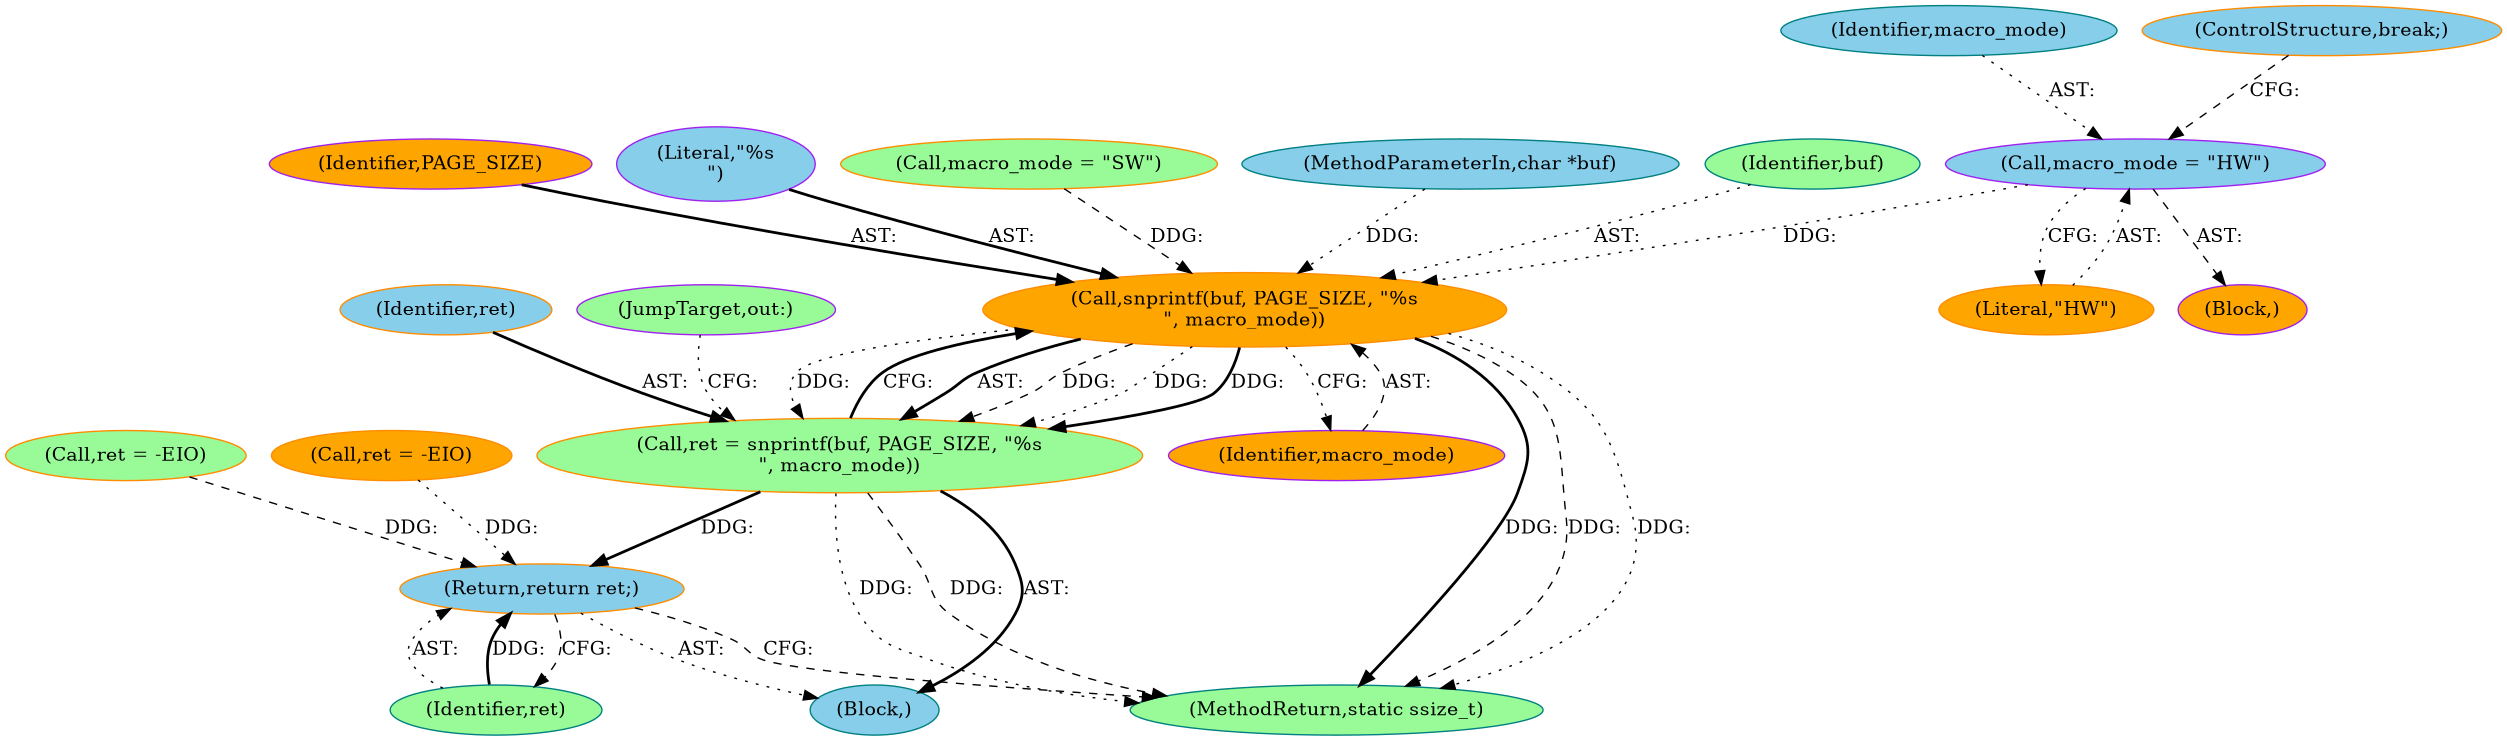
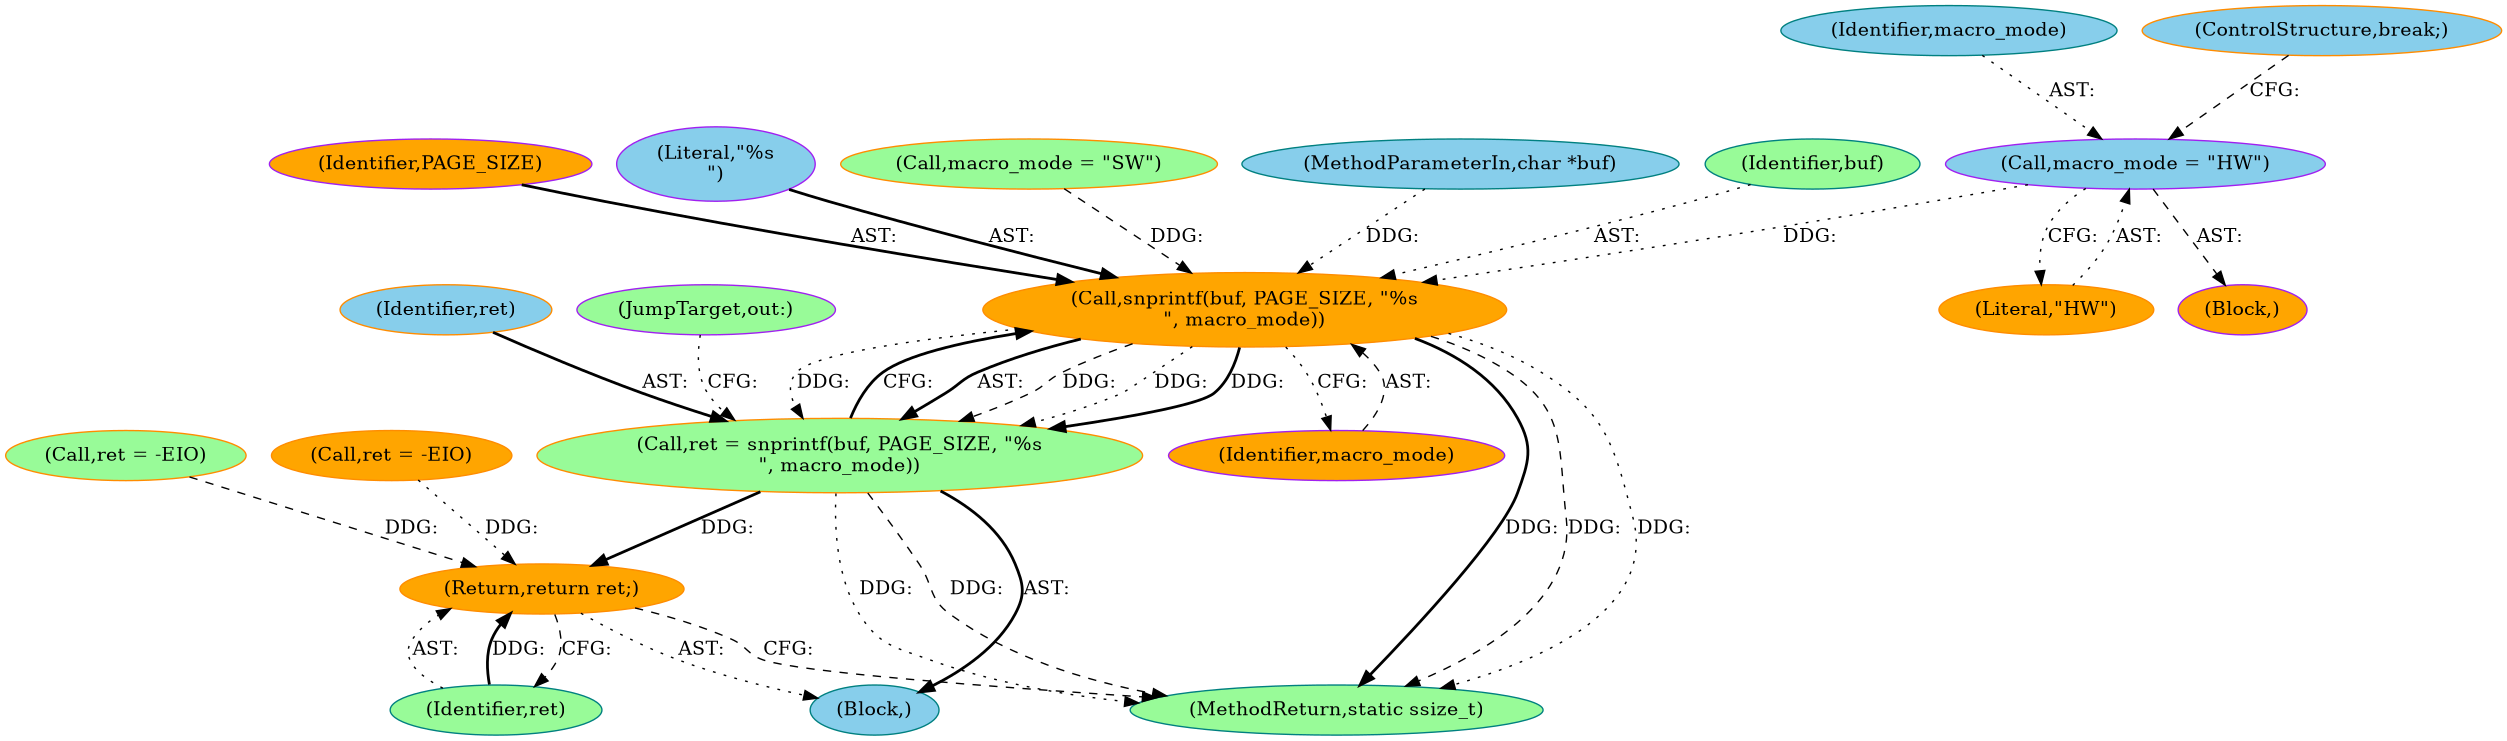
  digraph {
    fontname="DejaVu Serif"
    node [color=darkorange fillcolor=skyblue fontname="DejaVu Serif" style=filled]
    edge [fontname="DejaVu Serif" style=dotted]
    n1 [color=purple label="(Call,macro_mode = \"HW\")"]
    n2 [fillcolor=orange label="(Call,snprintf(buf, PAGE_SIZE, \"%s\n\", macro_mode))"]
    n3 [fillcolor=orange label="(Literal,\"HW\")"]
    n4 [color=purple fillcolor=orange label="(Block,)"]
    n5 [fillcolor=palegreen label="(Call,ret = snprintf(buf, PAGE_SIZE, \"%s\n\", macro_mode))"]
    n6 [color=purple fillcolor=orange label="(Identifier,macro_mode)"]
    n7 [color=teal fillcolor=palegreen label="(MethodReturn,static ssize_t)"]
-   n8 [label="(Return,return ret;)"]
+   n8 [fillcolor=orange label="(Return,return ret;)"]
    n9 [color=teal label="(Block,)"]
    n10 [color=teal fillcolor=palegreen label="(Identifier,ret)"]
    n11 [color=purple fillcolor=orange label="(Identifier,PAGE_SIZE)"]
    n12 [color=purple label="(Literal,\"%s\n\")"]
    n13 [fillcolor=palegreen label="(Call,macro_mode = \"SW\")"]
    n14 [label="(Identifier,ret)"]
    n15 [color=purple fillcolor=palegreen label="(JumpTarget,out:)"]
    n16 [color=teal label="(Identifier,macro_mode)"]
    n17 [color=teal label="(MethodParameterIn,char *buf)"]
    n18 [fillcolor=palegreen label="(Call,ret = -EIO)"]
    n19 [label="(ControlStructure,break;)"]
    n20 [color=teal fillcolor=palegreen label="(Identifier,buf)"]
    n21 [fillcolor=orange label="(Call,ret = -EIO)"]
    n1 -> n2 [label="DDG: "]
    n1 -> n3 [label="CFG: "]
    n1 -> n4 [label="AST: " style=dashed]
    n2 -> n5 [label="AST: " style=bold]
    n2 -> n5 [label="DDG: " style=dashed]
    n2 -> n5 [label="DDG: "]
    n2 -> n5 [label="DDG: " style=bold]
    n2 -> n5 [label="DDG: "]
    n2 -> n6 [label="CFG: "]
    n2 -> n7 [label="DDG: " style=bold]
    n2 -> n7 [label="DDG: " style=dashed]
    n2 -> n7 [label="DDG: "]
    n3 -> n1 [label="AST: "]
    n5 -> n2 [label="CFG: " style=bold]
    n5 -> n7 [label="DDG: "]
    n5 -> n7 [label="DDG: " style=dashed]
    n5 -> n8 [label="DDG: " style=bold]
    n5 -> n9 [label="AST: " style=bold]
    n6 -> n2 [label="AST: " style=dashed]
    n8 -> n7 [label="CFG: " style=dashed]
    n8 -> n9 [label="AST: "]
    n8 -> n10 [label="CFG: " style=dashed]
    n10 -> n8 [label="AST: "]
    n10 -> n8 [label="DDG: " style=bold]
    n11 -> n2 [label="AST: " style=bold]
    n12 -> n2 [label="AST: " style=bold]
    n13 -> n2 [label="DDG: " style=dashed]
    n14 -> n5 [label="AST: " style=bold]
    n15 -> n5 [label="CFG: "]
    n16 -> n1 [label="AST: "]
    n17 -> n2 [label="DDG: "]
    n18 -> n8 [label="DDG: " style=dashed]
    n19 -> n1 [label="CFG: " style=dashed]
    n20 -> n2 [label="AST: "]
    n21 -> n8 [label="DDG: "]
  }
